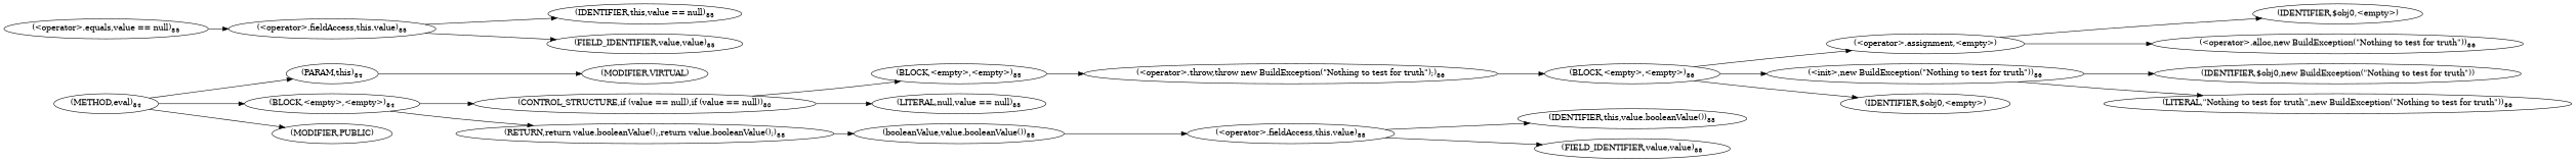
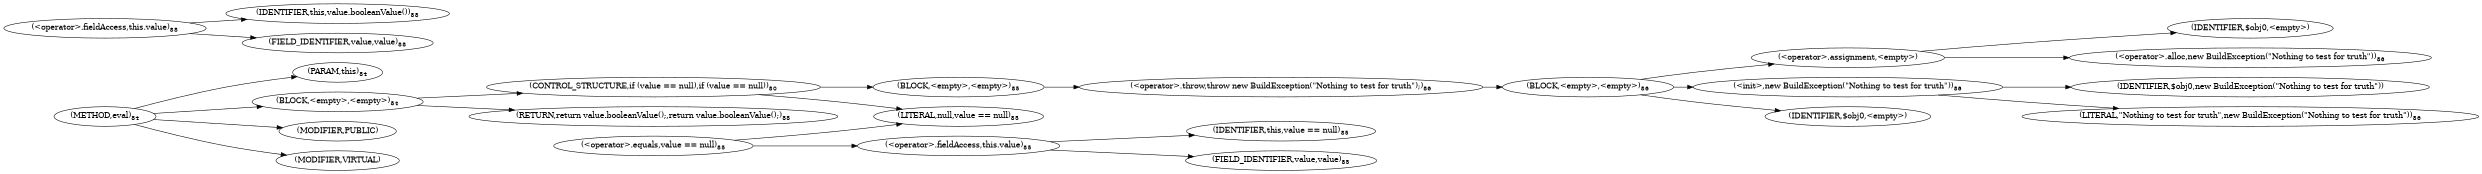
  digraph {
    rankdir=LR
    n1 [label=<(METHOD,eval)<SUB>84</SUB>>]
    n2 [label=<(PARAM,this)<SUB>84</SUB>>]
    n3 [label=<(BLOCK,&lt;empty&gt;,&lt;empty&gt;)<SUB>84</SUB>>]
    n4 [label=<(MODIFIER,PUBLIC)>]
    n5 [label=<(MODIFIER,VIRTUAL)>]
    n6 [label=<(CONTROL_STRUCTURE,if (value == null),if (value == null))<SUB>80</SUB>>]
    n7 [label=<(RETURN,return value.booleanValue();,return value.booleanValue();)<SUB>88</SUB>>]
    n8 [label=<(BLOCK,&lt;empty&gt;,&lt;empty&gt;)<SUB>85</SUB>>]
    n9 [label=<(LITERAL,null,value == null)<SUB>85</SUB>>]
-   n10 [label=<(booleanValue,value.booleanValue())<SUB>88</SUB>>]
    n11 [label=<(&lt;operator&gt;.equals,value == null)<SUB>85</SUB>>]
    n12 [label=<(&lt;operator&gt;.fieldAccess,this.value)<SUB>85</SUB>>]
    n13 [label=<(&lt;operator&gt;.throw,throw new BuildException(&quot;Nothing to test for truth&quot;);)<SUB>86</SUB>>]
    n14 [label=<(IDENTIFIER,this,value == null)<SUB>85</SUB>>]
    n15 [label=<(FIELD_IDENTIFIER,value,value)<SUB>85</SUB>>]
    n16 [label=<(BLOCK,&lt;empty&gt;,&lt;empty&gt;)<SUB>86</SUB>>]
    n17 [label=<(&lt;operator&gt;.assignment,&lt;empty&gt;)>]
    n18 [label=<(&lt;init&gt;,new BuildException(&quot;Nothing to test for truth&quot;))<SUB>86</SUB>>]
    n19 [label=<(IDENTIFIER,$obj0,&lt;empty&gt;)>]
    n20 [label=<(IDENTIFIER,$obj0,&lt;empty&gt;)>]
    n21 [label=<(&lt;operator&gt;.alloc,new BuildException(&quot;Nothing to test for truth&quot;))<SUB>86</SUB>>]
    n22 [label=<(IDENTIFIER,$obj0,new BuildException(&quot;Nothing to test for truth&quot;))>]
    n23 [label=<(LITERAL,&quot;Nothing to test for truth&quot;,new BuildException(&quot;Nothing to test for truth&quot;))<SUB>86</SUB>>]
    n24 [label=<(&lt;operator&gt;.fieldAccess,this.value)<SUB>88</SUB>>]
    n25 [label=<(IDENTIFIER,this,value.booleanValue())<SUB>88</SUB>>]
    n26 [label=<(FIELD_IDENTIFIER,value,value)<SUB>88</SUB>>]
    n1 -> n2
    n1 -> n3
    n1 -> n4
-   n2 -> n5
+   n1 -> n5
    n3 -> n6
    n3 -> n7
    n6 -> n8
    n6 -> n9
-   n7 -> n10
    n8 -> n13
-   n10 -> n24
+   n11 -> n9
    n11 -> n12
    n12 -> n14
    n12 -> n15
    n13 -> n16
    n16 -> n17
    n16 -> n18
    n16 -> n19
    n17 -> n20
    n17 -> n21
    n18 -> n22
    n18 -> n23
    n24 -> n25
    n24 -> n26
  }
